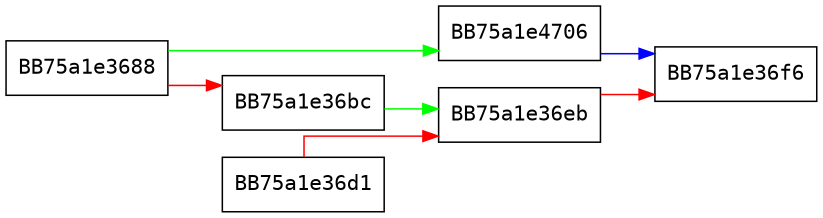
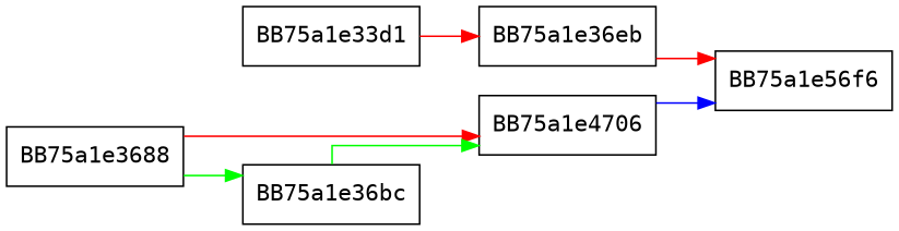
  digraph {
    fontname="DejaVu Sans Mono"
    rankdir=LR
    splines=ortho
    node [fontname="DejaVu Sans Mono" shape=box]
    edge [color=red fontname="DejaVu Sans Mono"]
    n1 [label=BB75a1e4706]
    BB75a1e3688
    BB75a1e36bc
-   BB75a1e36f6
+   BB75a1e36f6 [label=BB75a1e56f6]
    BB75a1e36eb
-   BB75a1e36d1
+   BB75a1e36d1 [label=BB75a1e33d1]
    n1 -> BB75a1e36f6 [color=blue]
-   BB75a1e3688 -> n1 [color=green]
-   BB75a1e3688 -> BB75a1e36bc
-   BB75a1e36bc -> BB75a1e36eb [color=green]
+   BB75a1e3688 -> n1
+   BB75a1e3688 -> BB75a1e36bc [color=green]
+   BB75a1e36bc -> n1 [color=green]
    BB75a1e36eb -> BB75a1e36f6
    BB75a1e36d1 -> BB75a1e36eb
  }
